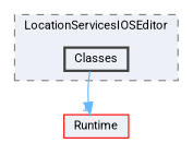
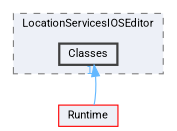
  digraph {
    compound=true
    fontname=Roboto
    node [fillcolor="#edf0f7" fontname=Roboto fontsize=10 shape=box]
    n1 [color=grey25 height=0.2 label=Classes style="filled,bold" width=0.4]
    n2 [color=red height=0.2 label=Runtime style=filled width=0.4]
    subgraph cluster_1 {
      bgcolor="#edf0f7"
      fontsize=10
      label=LocationServicesIOSEditor
      pencolor=grey50
      style="filled,dashed"
      n1
    }
-   n1 -> n2 [color=steelblue1 fontcolor=steelblue1 fontname=Roboto fontsize=10 headlabel=1 labeldistance=1.5 labelfontname=Helvetica labelfontsize=10]
+   n2 -> n1 [color=steelblue1 fontcolor=steelblue1 fontname=Roboto fontsize=10 headlabel=1 labeldistance=1.5 labelfontname=Helvetica labelfontsize=10]
  }
